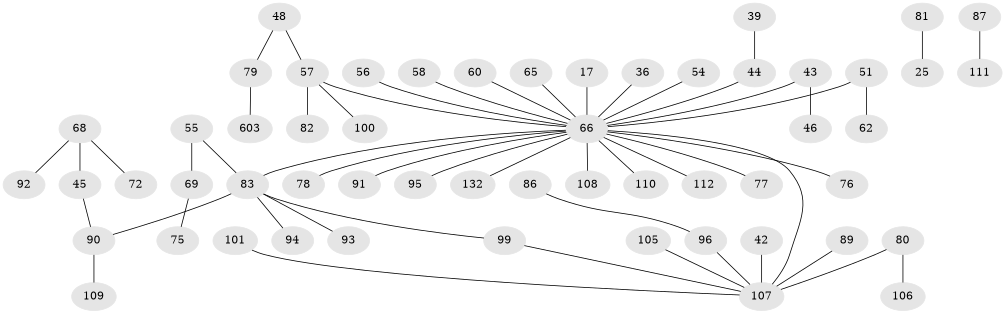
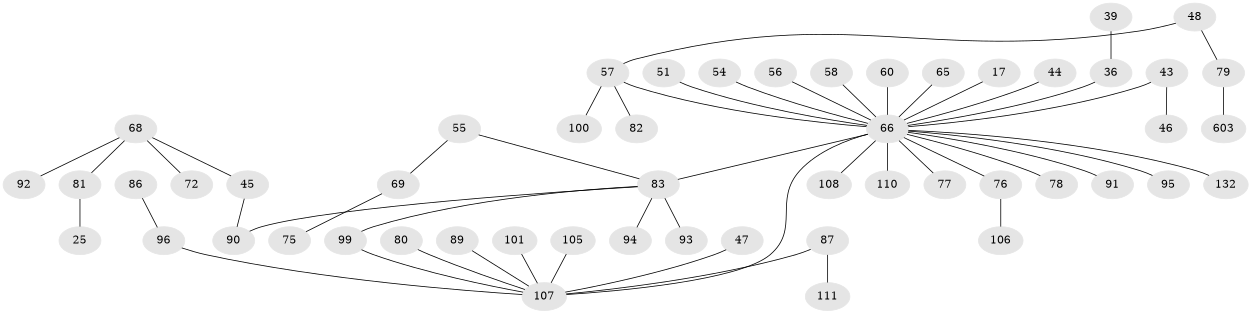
  graph {
    node [color=gray90 style=filled]
    66 [super="+12+30+32+34+48+33"]
    107 [super="+73+74+41+104"]
    83 [super="+11+77+71"]
    n4 [label=77]
    76 [super="+37"]
    78
    91
    95
    n9 [label=132]
    108
    110
-   112
    17
    n14 [label=36]
    44 [super="+18"]
    39
    57 [super="+35+40"]
    82
    100
    n20 [label=48]
    79
    n22 [label=603]
    43
    46
    90 [super="+16"]
-   109
    45
-   47 [label=42]
+   47
    51
-   62
    54
    56
    58
    n34 [label=55]
    69
    75
    93
    n38 [label=94]
    99 [super="+67+94+98"]
    60
    65
    106
    68 [super="+53"]
    72
    81 [super="+61"]
    92
    n47 [label=25]
    80
    96 [super="+38"]
    86
    87
    111
    89
    101
    105
    66 -- 107 [weight=2]
    66 -- 83 [weight=3]
    66 -- n4
    66 -- 76
    66 -- 78
    66 -- 91
    66 -- 95
    66 -- n9
    66 -- 108
    66 -- 110
-   66 -- 112
    83 -- 90
    83 -- 93
    83 -- n38
    83 -- 99
-   80 -- 106
+   76 -- 106
    17 -- 66
    n14 -- 66
    44 -- 66
-   39 -- 44
+   39 -- n14
    57 -- 66
    57 -- 82
    57 -- 100
    n20 -- 57
    n20 -- 79
    79 -- n22
    43 -- 66
    43 -- 46
-   90 -- 109
    45 -- 90
    47 -- 107
    51 -- 66
-   51 -- 62
    54 -- 66
    56 -- 66
    58 -- 66
    n34 -- 83
    n34 -- 69
    69 -- 75
    99 -- 107
    60 -- 66
    65 -- 66
    68 -- 45
    68 -- 72
+   68 -- 81
    68 -- 92
    81 -- n47
    80 -- 107
    96 -- 107
    86 -- 96
+   87 -- 107
    87 -- 111
    89 -- 107
    101 -- 107
    105 -- 107
  }
